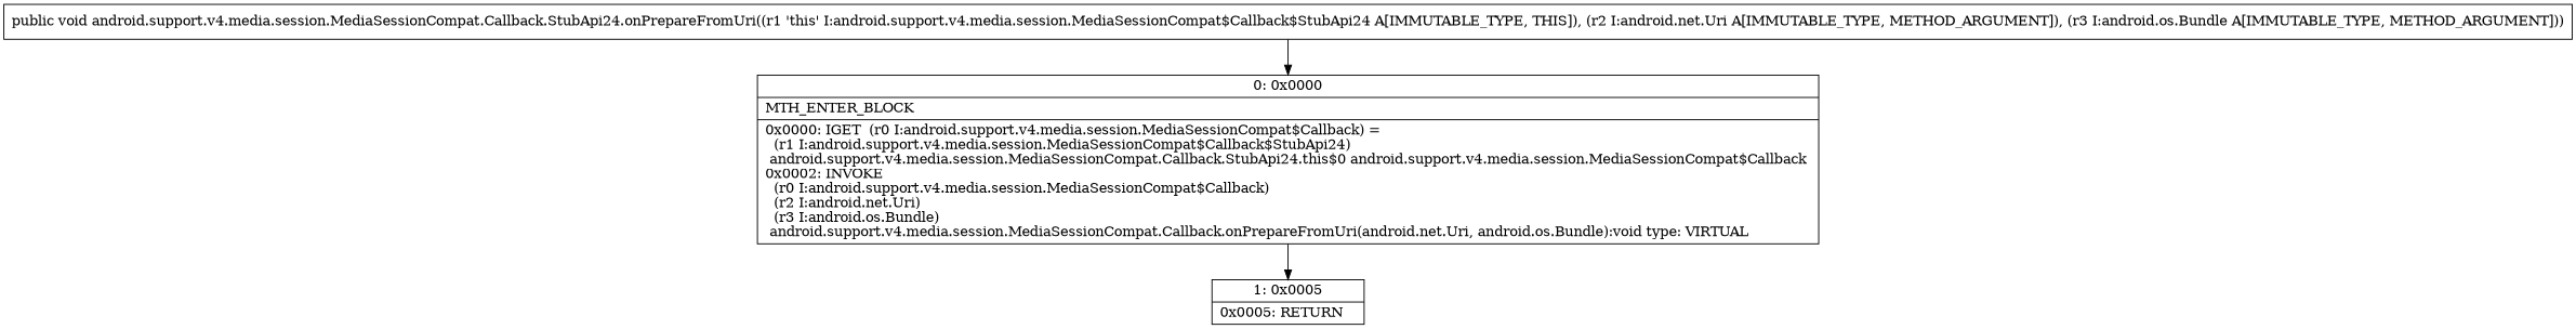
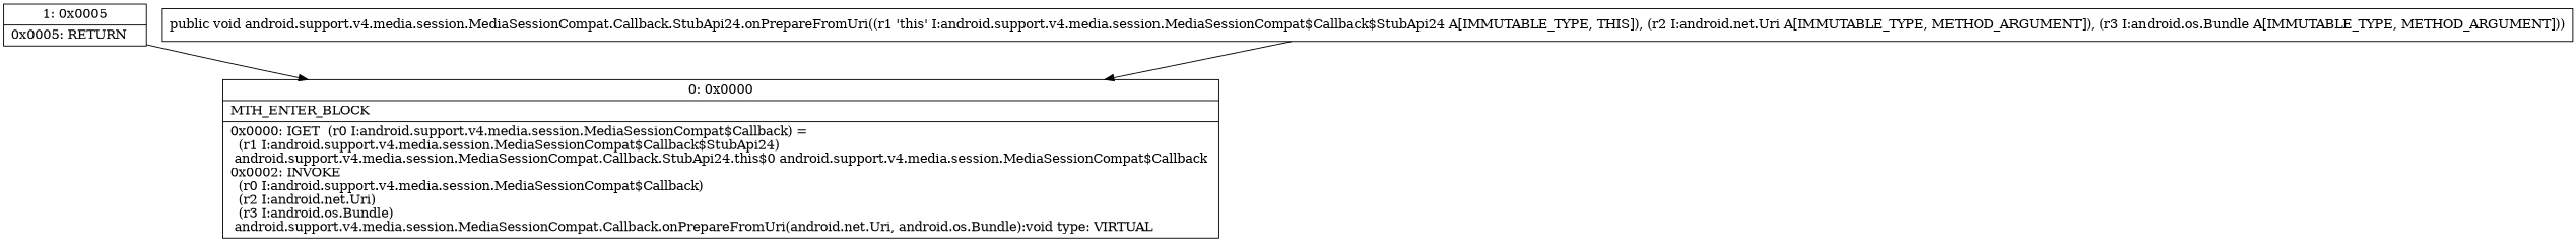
  digraph {
    node [shape=record]
    n1 [label="{0\:\ 0x0000|MTH_ENTER_BLOCK\l|0x0000: IGET  (r0 I:android.support.v4.media.session.MediaSessionCompat$Callback) = \l  (r1 I:android.support.v4.media.session.MediaSessionCompat$Callback$StubApi24)\l android.support.v4.media.session.MediaSessionCompat.Callback.StubApi24.this$0 android.support.v4.media.session.MediaSessionCompat$Callback \l0x0002: INVOKE  \l  (r0 I:android.support.v4.media.session.MediaSessionCompat$Callback)\l  (r2 I:android.net.Uri)\l  (r3 I:android.os.Bundle)\l android.support.v4.media.session.MediaSessionCompat.Callback.onPrepareFromUri(android.net.Uri, android.os.Bundle):void type: VIRTUAL \l}"]
    n2 [label="{1\:\ 0x0005|0x0005: RETURN   \l}"]
    n3 [label="{public void android.support.v4.media.session.MediaSessionCompat.Callback.StubApi24.onPrepareFromUri((r1 'this' I:android.support.v4.media.session.MediaSessionCompat$Callback$StubApi24 A[IMMUTABLE_TYPE, THIS]), (r2 I:android.net.Uri A[IMMUTABLE_TYPE, METHOD_ARGUMENT]), (r3 I:android.os.Bundle A[IMMUTABLE_TYPE, METHOD_ARGUMENT])) }"]
-   n1 -> n2
+   n2 -> n1
    n3 -> n1
  }
